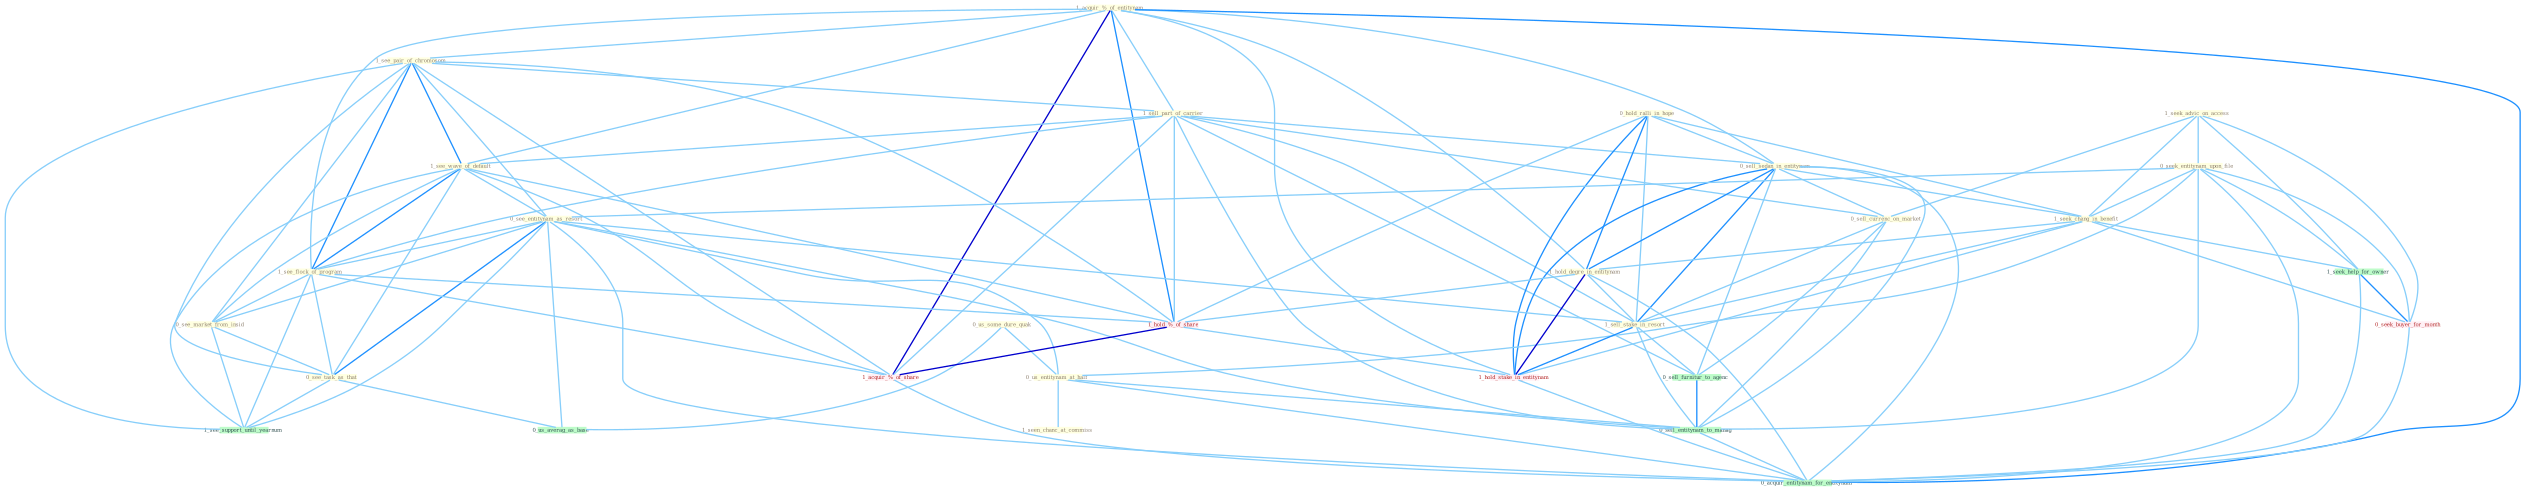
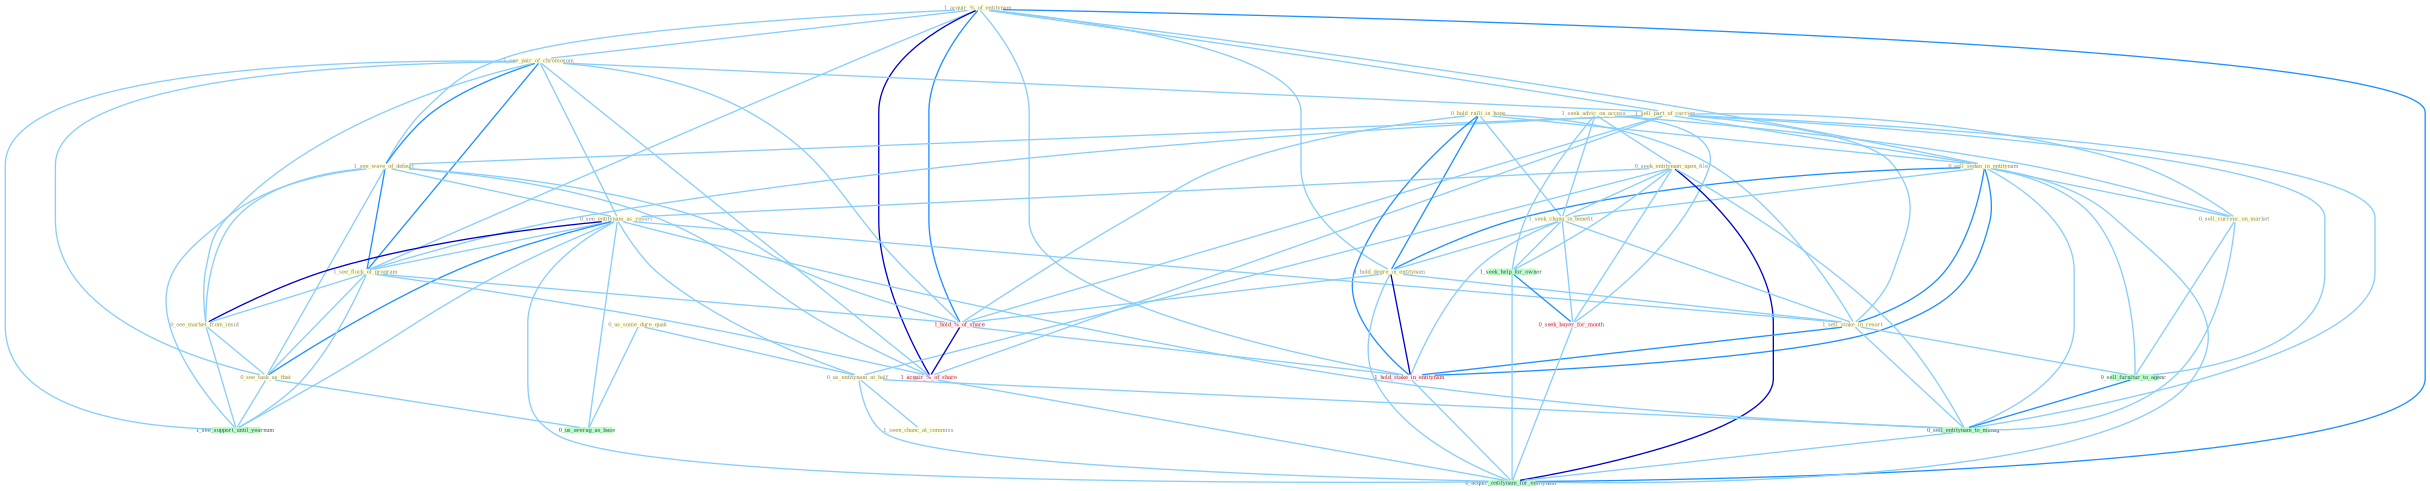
  graph {
    node [color="#ffffe0" fixedsize=true fontcolor="#8b7d6b" fontsize=4 shape=polygon style=filled]
    edge [color="#87cefa" w=1]
    "1_acquir_%_of_entitynam " [height=.06 width=.5]
    "1_see_pair_of_chromosom " [height=.06 width=.5]
    "1_sell_part_of_carrier " [height=.06 width=.5]
    "0_hold_ralli_in_hope " [height=.06 width=.5]
    "0_sell_sedan_in_entitynam " [height=.06 width=.5]
    "1_seek_advic_on_access " [height=.06 width=.5]
    "1_see_wave_of_default " [height=.06 width=.5]
    "0_seek_entitynam_upon_file " [height=.06 width=.5]
    "0_us_some_dure_quak " [height=.06 width=.5]
    "1_seek_chang_in_benefit " [height=.06 width=.5]
    "0_see_entitynam_as_resort " [height=.06 width=.5]
    "0_us_entitynam_at_half " [height=.06 width=.5]
    "1_see_flock_of_program " [height=.06 width=.5]
    "1_seen_chanc_at_commiss " [height=.06 width=.5]
    "1_hold_degre_in_entitynam " [height=.06 width=.5]
    "0_sell_currenc_on_market " [height=.06 width=.5]
    "1_sell_stake_in_resort " [height=.06 width=.5]
    "0_see_market_from_insid " [height=.06 width=.5]
    "0_see_task_as_that " [height=.06 width=.5]
    "1_hold_%_of_share " [color="#fff0f5" fontcolor="#b22222" height=.06 width=.5]
    "1_hold_stake_in_entitynam " [color="#fff0f5" fontcolor="#b22222" height=.06 width=.5]
    "0_seek_buyer_for_month " [color="#fff0f5" fontcolor="#b22222" height=.06 width=.5]
    "1_acquir_%_of_share " [color="#fff0f5" fontcolor="#b22222" height=.06 width=.5]
    "0_acquir_entitynam_for_entitynam " [color="#BDFCC9" fontcolor="#2f4f4f" height=.06 width=.5]
    "1_see_support_until_yearnum " [color="#BDFCC9" fontcolor="#2f4f4f" height=.06 width=.5]
    "0_sell_furnitur_to_agenc " [color="#BDFCC9" fontcolor="#2f4f4f" height=.06 width=.5]
    "0_sell_entitynam_to_manag " [color="#BDFCC9" fontcolor="#2f4f4f" height=.06 width=.5]
    "1_seek_help_for_owner " [color="#BDFCC9" fontcolor="#2f4f4f" height=.06 width=.5]
    "0_us_averag_as_base " [color="#BDFCC9" fontcolor="#2f4f4f" height=.06 width=.5]
    subgraph sub_1 {
      "1_acquir_%_of_entitynam "
      "1_see_pair_of_chromosom "
      "1_sell_part_of_carrier "
      "0_hold_ralli_in_hope "
      "0_sell_sedan_in_entitynam "
      "1_seek_advic_on_access "
      "1_see_wave_of_default "
      "0_seek_entitynam_upon_file "
      "0_us_some_dure_quak "
      "1_seek_chang_in_benefit "
      "0_see_entitynam_as_resort "
      "0_us_entitynam_at_half "
      "1_see_flock_of_program "
      "1_seen_chanc_at_commiss "
      "1_hold_degre_in_entitynam "
      "0_sell_currenc_on_market "
      "1_sell_stake_in_resort "
      "0_see_market_from_insid "
      "0_see_task_as_that "
    }
    subgraph sub_2 {
      "1_hold_%_of_share "
      "1_hold_stake_in_entitynam "
      "0_seek_buyer_for_month "
      "1_acquir_%_of_share "
    }
    "1_acquir_%_of_entitynam " -- "1_see_pair_of_chromosom "
    "1_acquir_%_of_entitynam " -- "1_sell_part_of_carrier "
    "1_acquir_%_of_entitynam " -- "0_sell_sedan_in_entitynam "
    "1_acquir_%_of_entitynam " -- "1_see_wave_of_default "
    "1_acquir_%_of_entitynam " -- "1_see_flock_of_program "
    "1_acquir_%_of_entitynam " -- "1_hold_degre_in_entitynam "
    "1_acquir_%_of_entitynam " -- "1_hold_%_of_share " [color="#1e90ff" w=2]
    "1_acquir_%_of_entitynam " -- "1_hold_stake_in_entitynam "
    "1_acquir_%_of_entitynam " -- "1_acquir_%_of_share " [color="#0000cd" w=3]
    "1_acquir_%_of_entitynam " -- "0_acquir_entitynam_for_entitynam " [color="#1e90ff" w=2]
    "1_see_pair_of_chromosom " -- "1_sell_part_of_carrier "
    "1_see_pair_of_chromosom " -- "1_see_wave_of_default " [color="#1e90ff" w=2]
    "1_see_pair_of_chromosom " -- "0_see_entitynam_as_resort "
    "1_see_pair_of_chromosom " -- "1_see_flock_of_program " [color="#1e90ff" w=2]
    "1_see_pair_of_chromosom " -- "0_see_market_from_insid "
    "1_see_pair_of_chromosom " -- "0_see_task_as_that "
    "1_see_pair_of_chromosom " -- "1_hold_%_of_share "
    "1_see_pair_of_chromosom " -- "1_acquir_%_of_share "
    "1_see_pair_of_chromosom " -- "1_see_support_until_yearnum "
    "1_sell_part_of_carrier " -- "0_sell_sedan_in_entitynam "
    "1_sell_part_of_carrier " -- "1_see_wave_of_default "
    "1_sell_part_of_carrier " -- "1_see_flock_of_program "
    "1_sell_part_of_carrier " -- "0_sell_currenc_on_market "
    "1_sell_part_of_carrier " -- "1_sell_stake_in_resort "
    "1_sell_part_of_carrier " -- "1_hold_%_of_share "
    "1_sell_part_of_carrier " -- "1_acquir_%_of_share "
    "1_sell_part_of_carrier " -- "0_sell_furnitur_to_agenc "
    "1_sell_part_of_carrier " -- "0_sell_entitynam_to_manag "
    "0_hold_ralli_in_hope " -- "0_sell_sedan_in_entitynam "
    "0_hold_ralli_in_hope " -- "1_seek_chang_in_benefit "
    "0_hold_ralli_in_hope " -- "1_hold_degre_in_entitynam " [color="#1e90ff" w=2]
    "0_hold_ralli_in_hope " -- "1_sell_stake_in_resort "
    "0_hold_ralli_in_hope " -- "1_hold_%_of_share "
    "0_hold_ralli_in_hope " -- "1_hold_stake_in_entitynam " [color="#1e90ff" w=2]
    "0_sell_sedan_in_entitynam " -- "1_seek_chang_in_benefit "
    "0_sell_sedan_in_entitynam " -- "1_hold_degre_in_entitynam " [color="#1e90ff" w=2]
    "0_sell_sedan_in_entitynam " -- "0_sell_currenc_on_market "
    "0_sell_sedan_in_entitynam " -- "1_sell_stake_in_resort " [color="#1e90ff" w=2]
    "0_sell_sedan_in_entitynam " -- "1_hold_stake_in_entitynam " [color="#1e90ff" w=2]
    "0_sell_sedan_in_entitynam " -- "0_acquir_entitynam_for_entitynam "
    "0_sell_sedan_in_entitynam " -- "0_sell_furnitur_to_agenc "
    "0_sell_sedan_in_entitynam " -- "0_sell_entitynam_to_manag "
    "1_seek_advic_on_access " -- "0_seek_entitynam_upon_file "
    "1_seek_advic_on_access " -- "1_seek_chang_in_benefit "
    "1_seek_advic_on_access " -- "0_sell_currenc_on_market "
    "1_seek_advic_on_access " -- "0_seek_buyer_for_month "
    "1_seek_advic_on_access " -- "1_seek_help_for_owner "
    "1_see_wave_of_default " -- "0_see_entitynam_as_resort "
    "1_see_wave_of_default " -- "1_see_flock_of_program " [color="#1e90ff" w=2]
    "1_see_wave_of_default " -- "0_see_market_from_insid "
    "1_see_wave_of_default " -- "0_see_task_as_that "
    "1_see_wave_of_default " -- "1_hold_%_of_share "
    "1_see_wave_of_default " -- "1_acquir_%_of_share "
    "1_see_wave_of_default " -- "1_see_support_until_yearnum "
    "0_seek_entitynam_upon_file " -- "1_seek_chang_in_benefit "
    "0_seek_entitynam_upon_file " -- "0_see_entitynam_as_resort "
    "0_seek_entitynam_upon_file " -- "0_us_entitynam_at_half "
    "0_seek_entitynam_upon_file " -- "0_seek_buyer_for_month "
-   "0_seek_entitynam_upon_file " -- "0_acquir_entitynam_for_entitynam "
+   "0_seek_entitynam_upon_file " -- "0_acquir_entitynam_for_entitynam " [color="#0000cd"]
    "0_seek_entitynam_upon_file " -- "0_sell_entitynam_to_manag "
    "0_seek_entitynam_upon_file " -- "1_seek_help_for_owner "
    "0_us_some_dure_quak " -- "0_us_entitynam_at_half "
    "0_us_some_dure_quak " -- "0_us_averag_as_base "
    "1_seek_chang_in_benefit " -- "1_hold_degre_in_entitynam "
    "1_seek_chang_in_benefit " -- "1_sell_stake_in_resort "
    "1_seek_chang_in_benefit " -- "1_hold_stake_in_entitynam "
    "1_seek_chang_in_benefit " -- "0_seek_buyer_for_month "
    "1_seek_chang_in_benefit " -- "1_seek_help_for_owner "
    "0_see_entitynam_as_resort " -- "0_us_entitynam_at_half "
    "0_see_entitynam_as_resort " -- "1_see_flock_of_program "
    "0_see_entitynam_as_resort " -- "1_sell_stake_in_resort "
-   "0_see_entitynam_as_resort " -- "0_see_market_from_insid "
+   "0_see_entitynam_as_resort " -- "0_see_market_from_insid " [color="#0000cd"]
    "0_see_entitynam_as_resort " -- "0_see_task_as_that " [color="#1e90ff" w=2]
    "0_see_entitynam_as_resort " -- "0_acquir_entitynam_for_entitynam "
    "0_see_entitynam_as_resort " -- "1_see_support_until_yearnum "
    "0_see_entitynam_as_resort " -- "0_sell_entitynam_to_manag "
    "0_see_entitynam_as_resort " -- "0_us_averag_as_base "
    "0_us_entitynam_at_half " -- "1_seen_chanc_at_commiss "
    "0_us_entitynam_at_half " -- "0_acquir_entitynam_for_entitynam "
    "0_us_entitynam_at_half " -- "0_sell_entitynam_to_manag "
    "1_see_flock_of_program " -- "0_see_market_from_insid "
    "1_see_flock_of_program " -- "0_see_task_as_that "
    "1_see_flock_of_program " -- "1_hold_%_of_share "
    "1_see_flock_of_program " -- "1_acquir_%_of_share "
    "1_see_flock_of_program " -- "1_see_support_until_yearnum "
    "1_hold_degre_in_entitynam " -- "1_sell_stake_in_resort "
    "1_hold_degre_in_entitynam " -- "1_hold_%_of_share "
    "1_hold_degre_in_entitynam " -- "1_hold_stake_in_entitynam " [color="#0000cd" w=3]
    "1_hold_degre_in_entitynam " -- "0_acquir_entitynam_for_entitynam "
-   "0_sell_currenc_on_market " -- "1_sell_stake_in_resort "
    "0_sell_currenc_on_market " -- "0_sell_furnitur_to_agenc "
    "0_sell_currenc_on_market " -- "0_sell_entitynam_to_manag "
    "1_sell_stake_in_resort " -- "1_hold_stake_in_entitynam " [color="#1e90ff" w=2]
    "1_sell_stake_in_resort " -- "0_sell_furnitur_to_agenc "
    "1_sell_stake_in_resort " -- "0_sell_entitynam_to_manag "
    "0_see_market_from_insid " -- "0_see_task_as_that "
    "0_see_market_from_insid " -- "1_see_support_until_yearnum "
    "0_see_task_as_that " -- "1_see_support_until_yearnum "
    "0_see_task_as_that " -- "0_us_averag_as_base "
    "1_hold_%_of_share " -- "1_hold_stake_in_entitynam "
    "1_hold_%_of_share " -- "1_acquir_%_of_share " [color="#0000cd" w=3]
    "1_hold_stake_in_entitynam " -- "0_acquir_entitynam_for_entitynam "
    "0_seek_buyer_for_month " -- "0_acquir_entitynam_for_entitynam "
    "1_acquir_%_of_share " -- "0_acquir_entitynam_for_entitynam "
    "0_sell_furnitur_to_agenc " -- "0_sell_entitynam_to_manag " [color="#1e90ff" w=2]
    "0_sell_entitynam_to_manag " -- "0_acquir_entitynam_for_entitynam "
    "1_seek_help_for_owner " -- "0_seek_buyer_for_month " [color="#1e90ff" w=2]
    "1_seek_help_for_owner " -- "0_acquir_entitynam_for_entitynam "
  }
